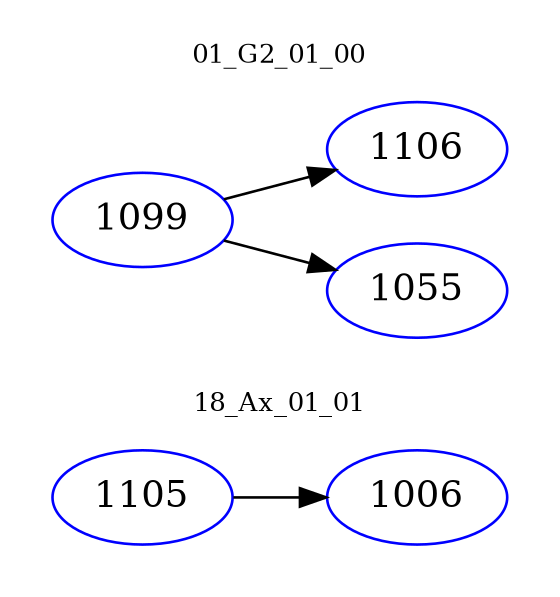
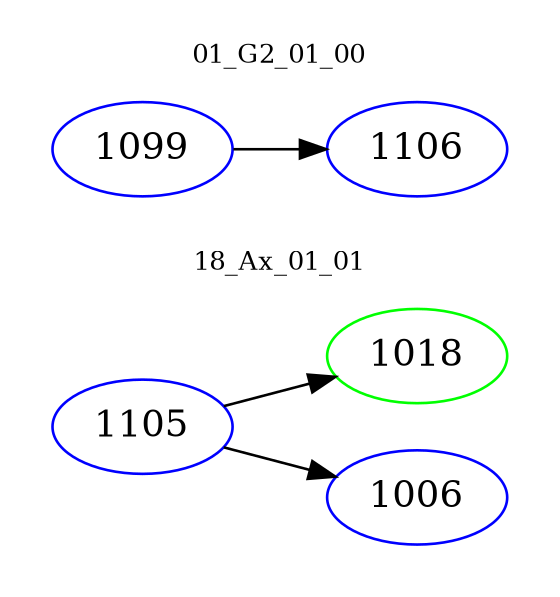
  digraph {
    rankdir=LR
    node [color=blue]
    edge [color=black]
    n1 [label=1105]
    n2 [label=1006]
+   n3 [color=green label=1018]
    n4 [label=1099]
-   n5 [label=1055]
    n6 [label=1106]
    subgraph cluster_1 {
      color=white
      fontsize=10
      label="18_Ax_01_01"
      n1
      n2
+     n3
    }
    subgraph cluster_2 {
      color=white
      fontsize=10
      label="01_G2_01_00"
      n4
-     n5
      n6
    }
    n1 -> n2
-   n4 -> n5
+   n1 -> n3
    n4 -> n6
  }
